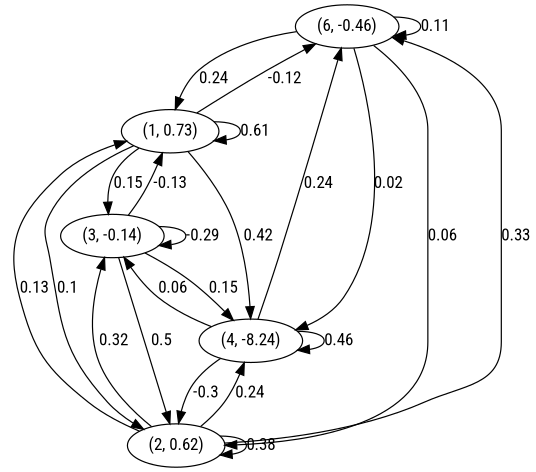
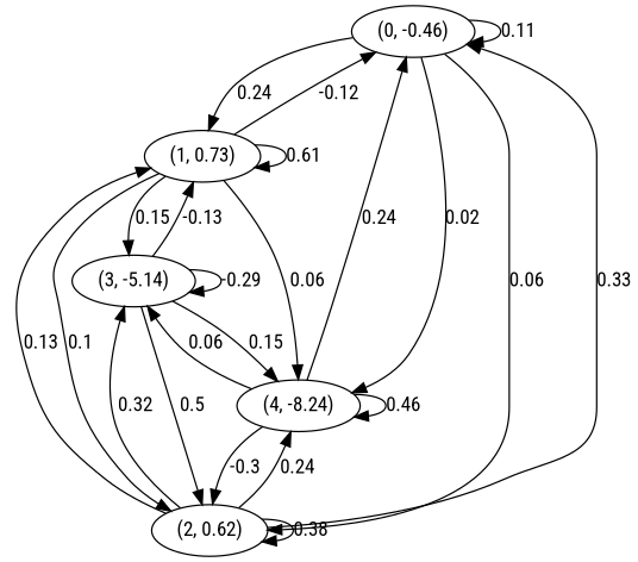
  digraph {
    fontname="Roboto Condensed"
    node [fontname="Roboto Condensed"]
    edge [fontname="Roboto Condensed"]
-   n1 [label="(6, -0.46)"]
+   n1 [label="(0, -0.46)"]
    n2 [label="(1, 0.73)"]
    n3 [label="(2, 0.62)"]
    n4 [label="(4, -8.24)"]
-   n5 [label="(3, -0.14)"]
+   n5 [label="(3, -5.14)"]
    n1 -> n1 [label=0.11]
    n1 -> n2 [label=0.24]
    n1 -> n3 [label=0.06]
    n1 -> n4 [label=0.02]
    n2 -> n1 [label=-0.12]
    n2 -> n2 [label=0.61]
    n2 -> n3 [label=0.1]
-   n2 -> n4 [label=0.42]
+   n2 -> n4 [label=0.06]
    n2 -> n5 [label=0.15]
    n3 -> n1 [label=0.33]
    n3 -> n2 [label=0.13]
    n3 -> n3 [label=0.38]
    n3 -> n4 [label=0.24]
    n3 -> n5 [label=0.32]
    n4 -> n1 [label=0.24]
    n4 -> n3 [label=-0.3]
    n4 -> n4 [label=0.46]
    n4 -> n5 [label=0.06]
    n5 -> n2 [label=-0.13]
    n5 -> n3 [label=0.5]
    n5 -> n4 [label=0.15]
    n5 -> n5 [label=-0.29]
  }
